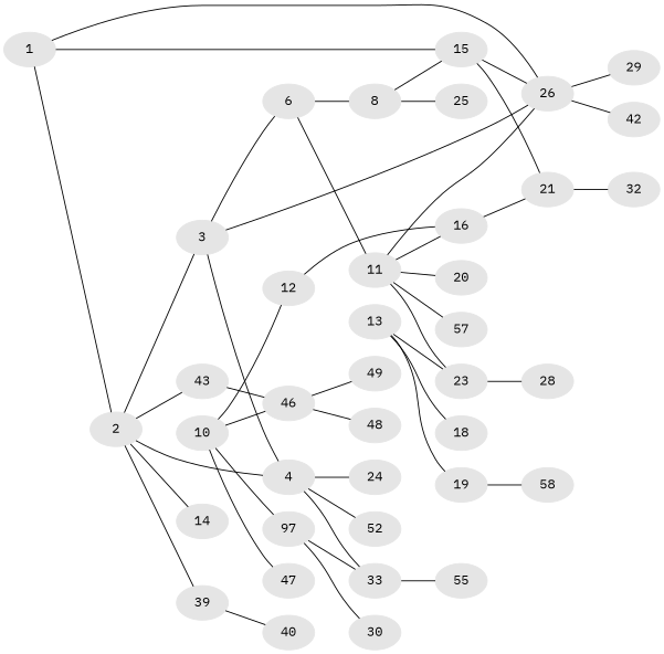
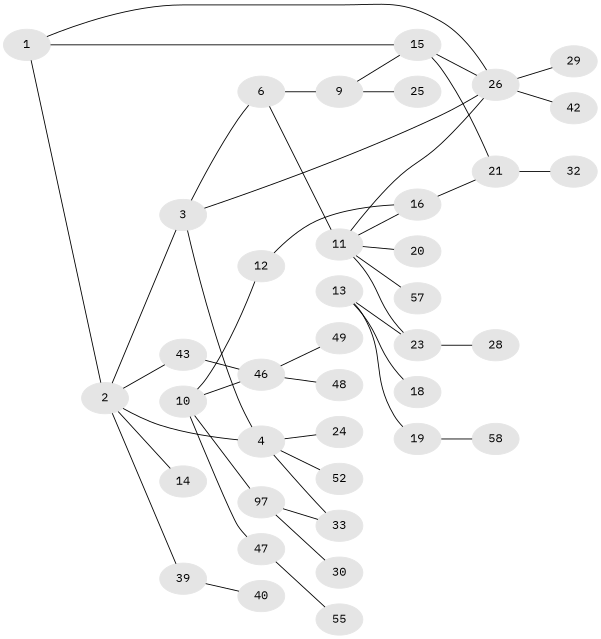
  graph {
    fontname="IBM Plex Mono"
    rankdir=LR
    node [color=gray90 fontname="IBM Plex Mono" style=filled]
    edge [fontname="IBM Plex Mono"]
    1 [super="+9"]
    2 [super="+22"]
    15 [super="+44"]
    26 [super="+53"]
    3 [super="+41"]
    4 [super="+5"]
    14
    39
    43
    21 [super="+35"]
    29
    42
    6
    24
    33
    52
    40
    46 [super="+51"]
-   8 [super="+50"]
+   8 [super="+50" label=9]
    11 [super="+17"]
    55
    25 [super="+36"]
    16 [super="+54"]
    20
    23
    57
    10 [super="+37"]
    12 [super="+38"]
    n29 [label=97]
    47
    28 [super="+34"]
    13 [super="+56"]
    18
    19 [super="+31"]
    30
    49
    48
    58
    32
    1 -- 2
    1 -- 15
    1 -- 26
    2 -- 3
    2 -- 4
    2 -- 14
    2 -- 39
    2 -- 43
    15 -- 26
    15 -- 21
    26 -- 29
    26 -- 42
    3 -- 26
    3 -- 4
    3 -- 6
    4 -- 24
    4 -- 33
    4 -- 52
    39 -- 40
    43 -- 46
    21 -- 32
    6 -- 8
    6 -- 11
-   33 -- 55
+   47 -- 55
    46 -- 49
    46 -- 48
    8 -- 15
    8 -- 25
    11 -- 26
    11 -- 16
    11 -- 20
    11 -- 23
    11 -- 57
    16 -- 21
    23 -- 28
    10 -- 46
    10 -- 12
    10 -- n29
    10 -- 47
    12 -- 16
    n29 -- 33
    n29 -- 30
    13 -- 23
    13 -- 18
    13 -- 19
    19 -- 58
  }
